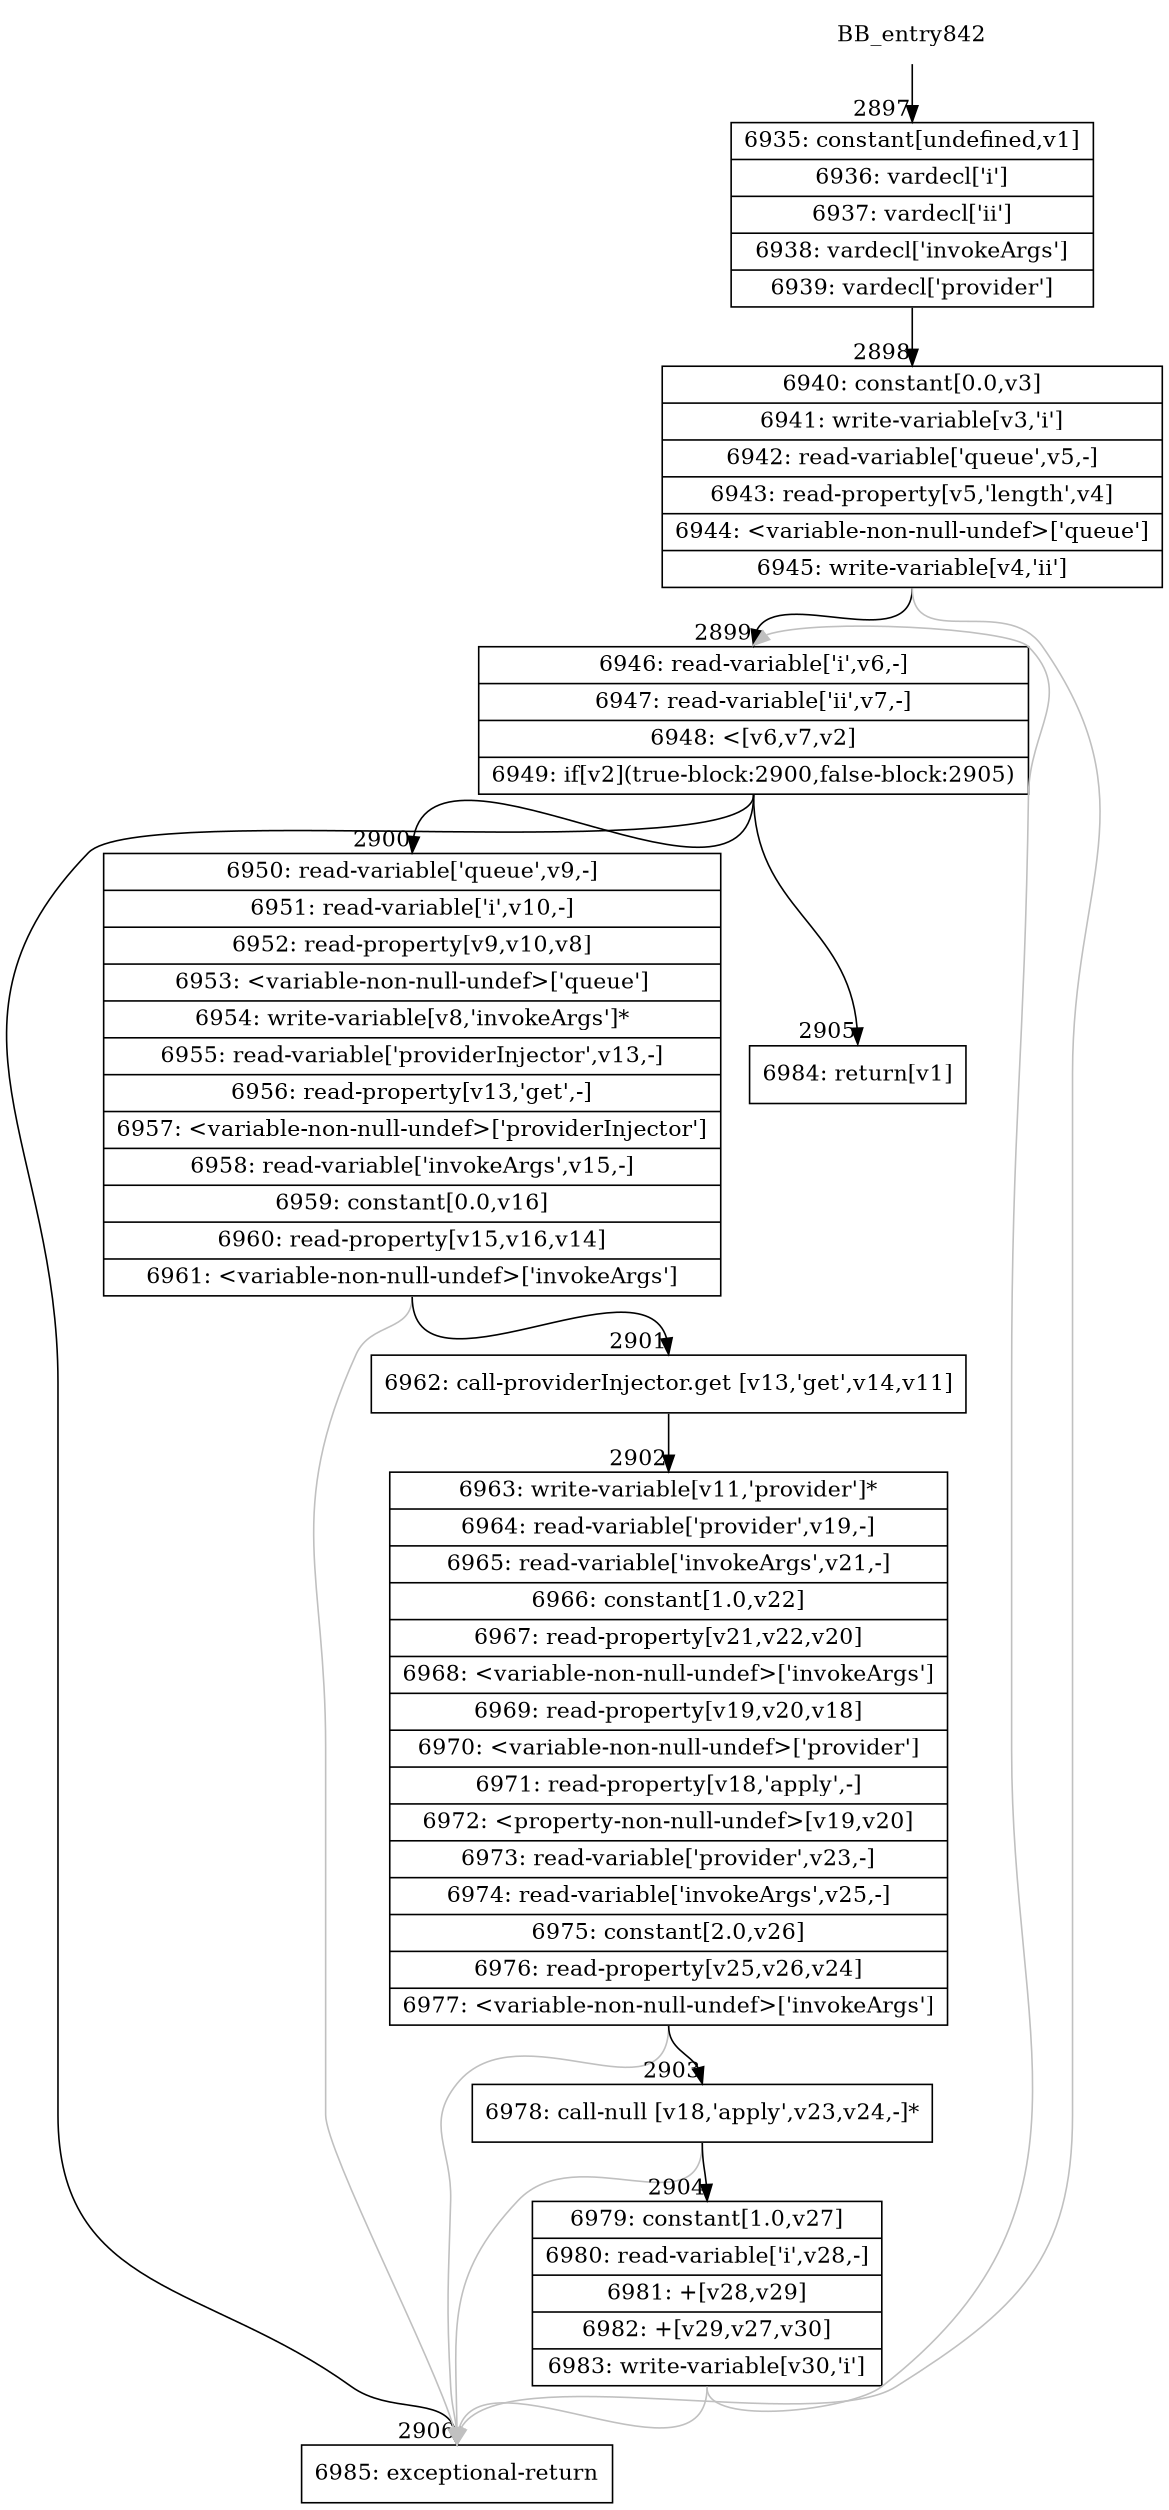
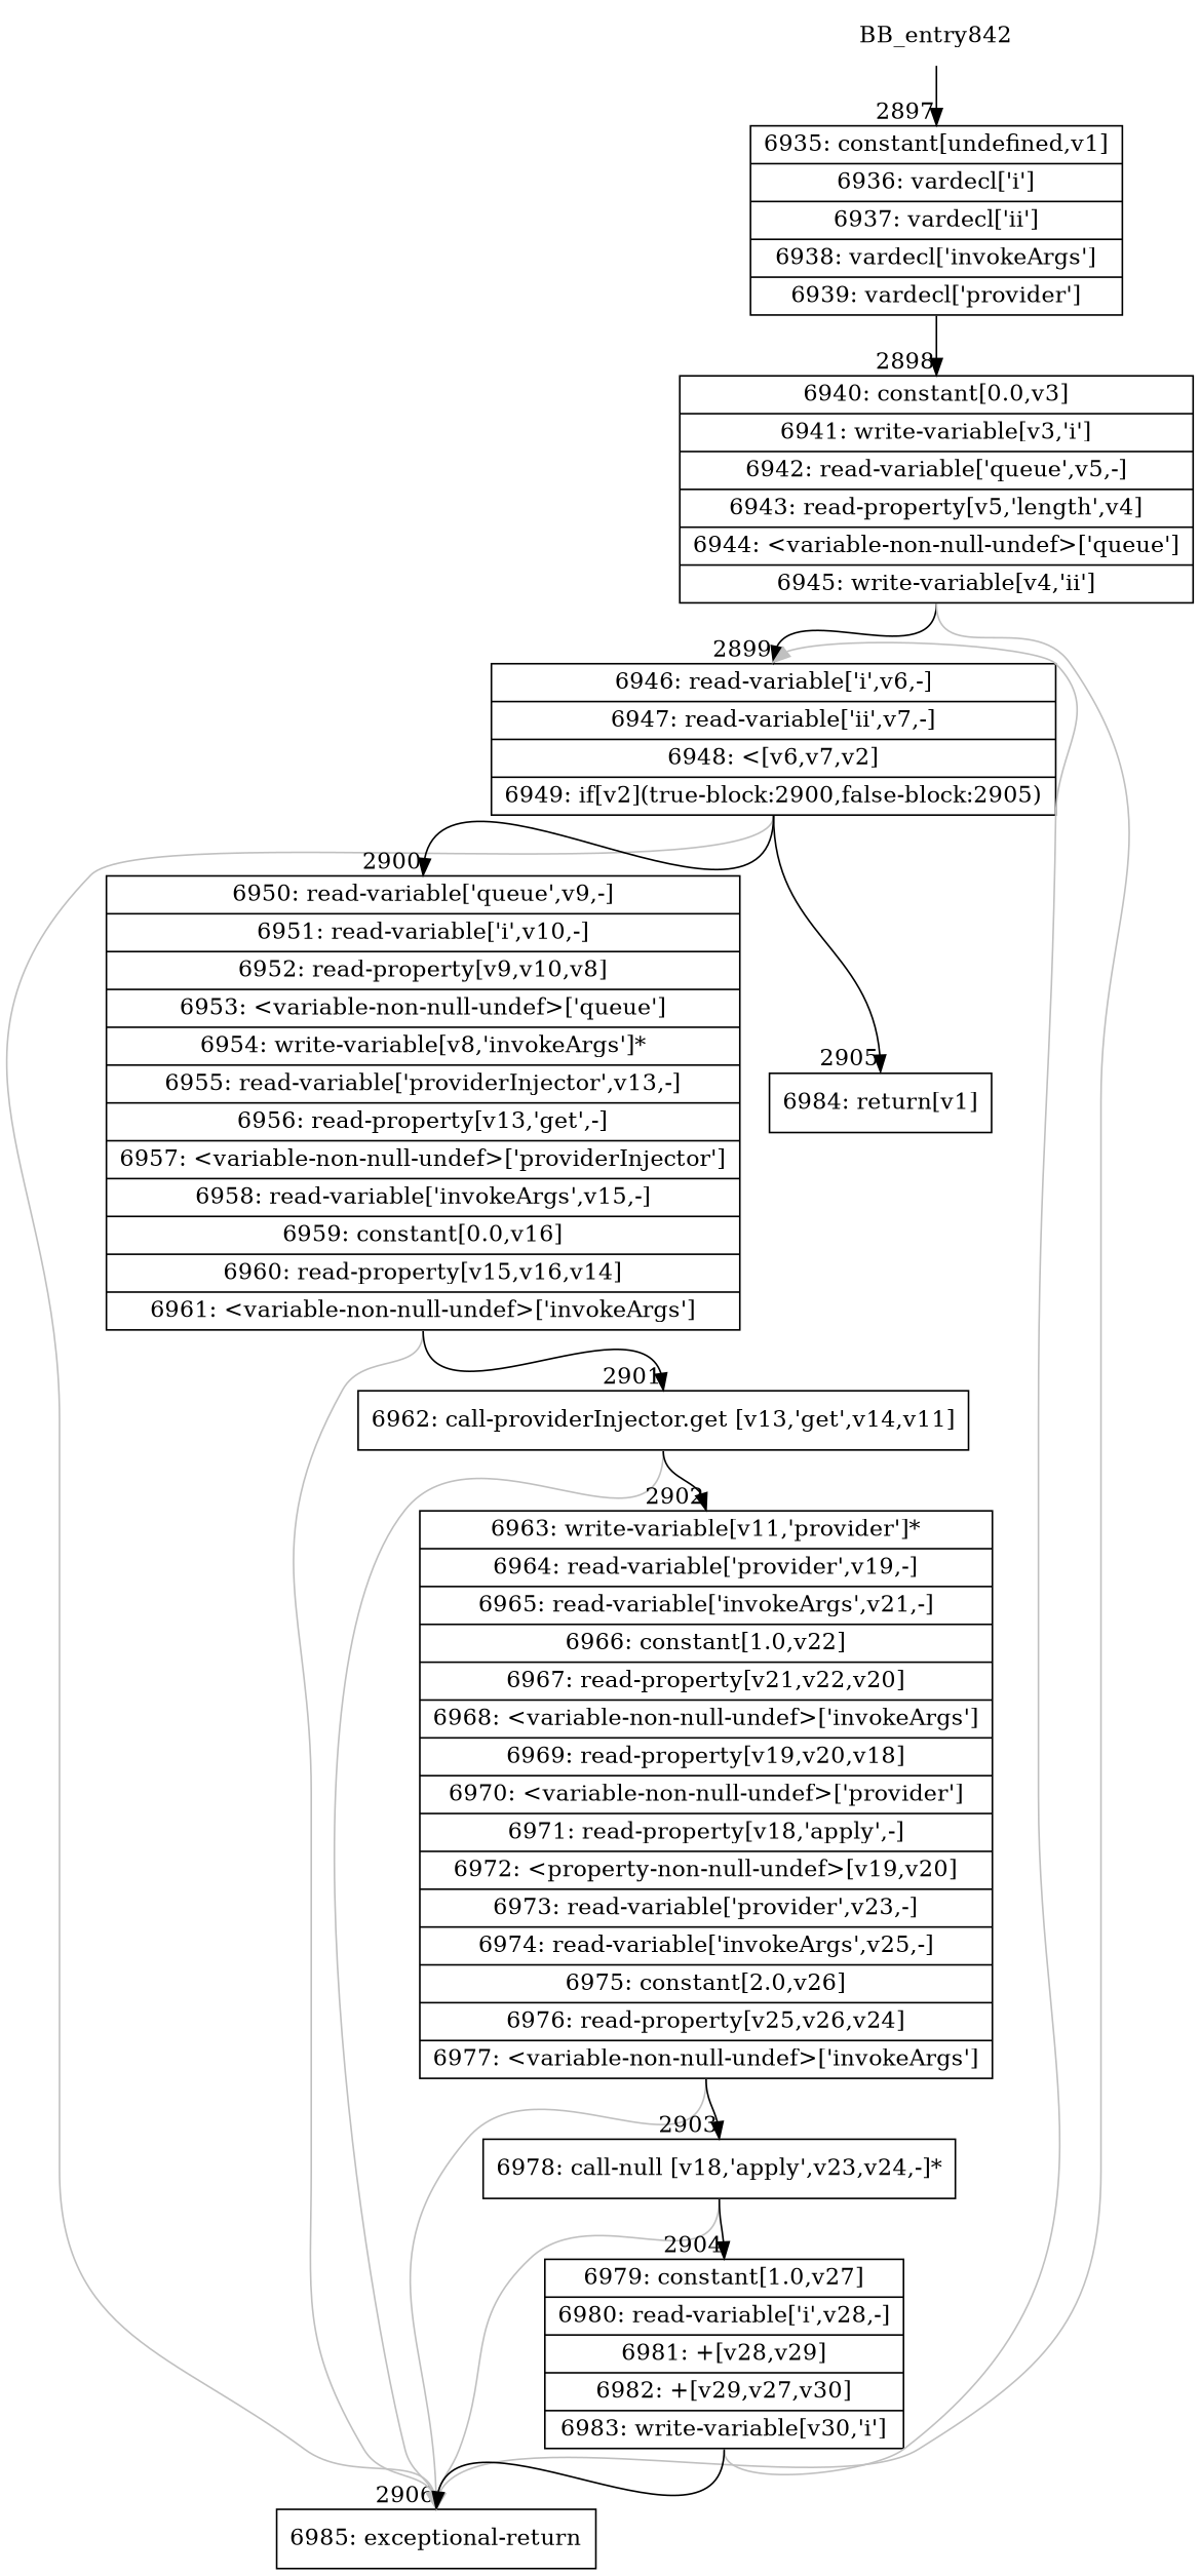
  digraph {
    rankdir=TD
    node [shape=record]
    edge [headport=n tailport=s]
    n1 [label=BB_entry842 shape=none]
    n2 [label="{6935: constant[undefined,v1]|6936: vardecl['i']|6937: vardecl['ii']|6938: vardecl['invokeArgs']|6939: vardecl['provider']}"]
    n3 [label="{6940: constant[0.0,v3]|6941: write-variable[v3,'i']|6942: read-variable['queue',v5,-]|6943: read-property[v5,'length',v4]|6944: \<variable-non-null-undef\>['queue']|6945: write-variable[v4,'ii']}"]
    n4 [label="{6946: read-variable['i',v6,-]|6947: read-variable['ii',v7,-]|6948: \<[v6,v7,v2]|6949: if[v2](true-block:2900,false-block:2905)}"]
    n5 [label="{6985: exceptional-return}"]
    n6 [label="{6950: read-variable['queue',v9,-]|6951: read-variable['i',v10,-]|6952: read-property[v9,v10,v8]|6953: \<variable-non-null-undef\>['queue']|6954: write-variable[v8,'invokeArgs']*|6955: read-variable['providerInjector',v13,-]|6956: read-property[v13,'get',-]|6957: \<variable-non-null-undef\>['providerInjector']|6958: read-variable['invokeArgs',v15,-]|6959: constant[0.0,v16]|6960: read-property[v15,v16,v14]|6961: \<variable-non-null-undef\>['invokeArgs']}"]
    n7 [label="{6984: return[v1]}"]
    n8 [label="{6962: call-providerInjector.get [v13,'get',v14,v11]}"]
    n9 [label="{6963: write-variable[v11,'provider']*|6964: read-variable['provider',v19,-]|6965: read-variable['invokeArgs',v21,-]|6966: constant[1.0,v22]|6967: read-property[v21,v22,v20]|6968: \<variable-non-null-undef\>['invokeArgs']|6969: read-property[v19,v20,v18]|6970: \<variable-non-null-undef\>['provider']|6971: read-property[v18,'apply',-]|6972: \<property-non-null-undef\>[v19,v20]|6973: read-variable['provider',v23,-]|6974: read-variable['invokeArgs',v25,-]|6975: constant[2.0,v26]|6976: read-property[v25,v26,v24]|6977: \<variable-non-null-undef\>['invokeArgs']}"]
    n10 [label="{6978: call-null [v18,'apply',v23,v24,-]*}"]
    n11 [label="{6979: constant[1.0,v27]|6980: read-variable['i',v28,-]|6981: +[v28,v29]|6982: +[v29,v27,v30]|6983: write-variable[v30,'i']}"]
    n1 -> n2 [headlabel="    2897"]
    n2 -> n3 [headlabel="      2898"]
    n3 -> n4 [headlabel="      2899"]
    n3 -> n5 [color=gray headlabel="      2906"]
-   n4 -> n5 [color=black]
+   n4 -> n5 [color=gray]
    n4 -> n6 [headlabel="      2900"]
    n4 -> n7 [headlabel="      2905"]
    n6 -> n5 [color=gray]
    n6 -> n8 [headlabel="      2901"]
+   n8 -> n5 [color=gray]
    n8 -> n9 [headlabel="      2902"]
    n9 -> n5 [color=gray]
    n9 -> n10 [headlabel="      2903"]
    n10 -> n5 [color=gray]
    n10 -> n11 [headlabel="      2904"]
    n11 -> n4 [color=gray]
-   n11 -> n5 [color=gray]
+   n11 -> n5 [color=black]
  }
